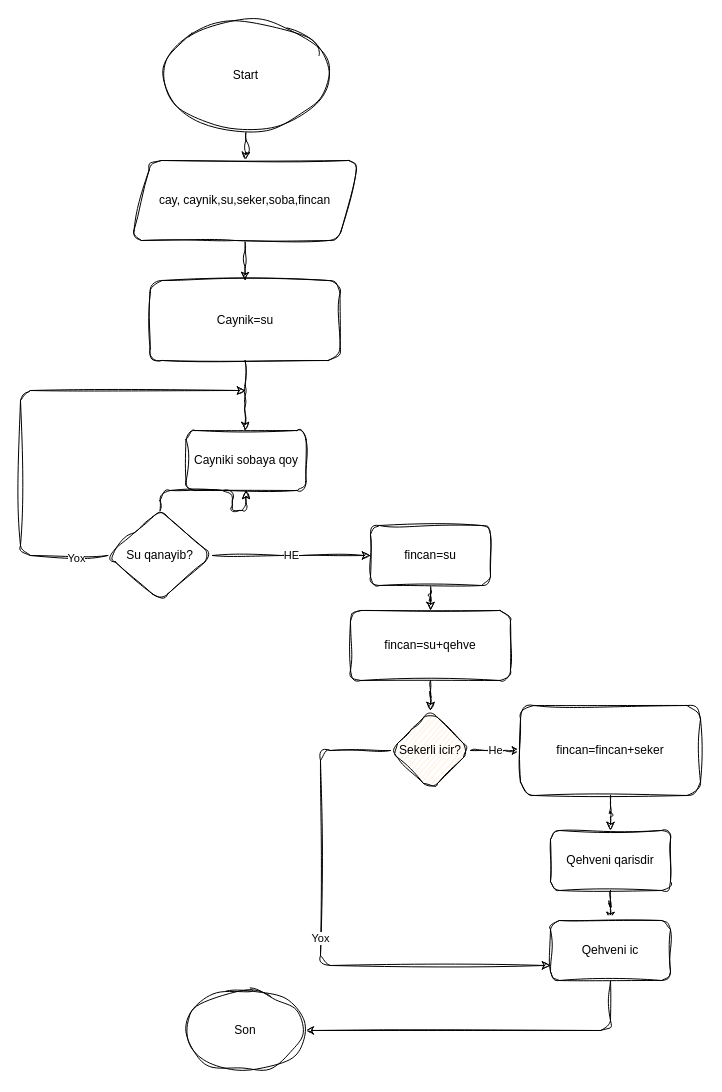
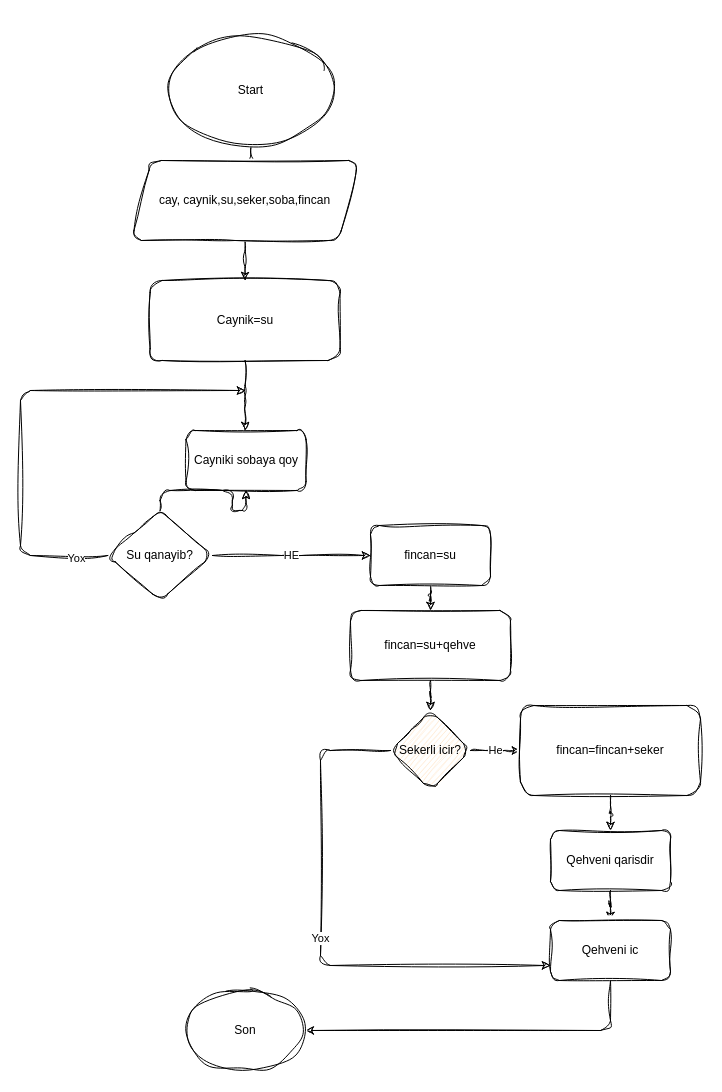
  <mxCell id="0" />
  <mxCell id="1" parent="0" />
  <mxCell id="2" value="" style="edgeStyle=orthogonalEdgeStyle;rounded=1;sketch=1;hachureGap=4;jiggle=2;curveFitting=1;orthogonalLoop=1;jettySize=auto;html=1;fontFamily=Architects Daughter;fontSource=https%3A%2F%2Ffonts.googleapis.com%2Fcss%3Ffamily%3DArchitects%2BDaughter;fontSize=16;" edge="1" parent="1" source="3" target="5"><mxGeometry relative="1" as="geometry" /></mxCell>
- <mxCell id="3" value="Start" style="ellipse;whiteSpace=wrap;html=1;sketch=1;curveFitting=1;jiggle=2;rounded=1;" vertex="1" parent="1"><mxGeometry x="163" y="20" width="165" height="110" as="geometry" /></mxCell>
+ <mxCell id="3" value="Start" style="ellipse;whiteSpace=wrap;html=1;sketch=1;curveFitting=1;jiggle=2;rounded=1;" vertex="1" parent="1"><mxGeometry x="168" y="35" width="165" height="110" as="geometry" /></mxCell>
  <mxCell id="4" style="edgeStyle=orthogonalEdgeStyle;rounded=1;sketch=1;hachureGap=4;jiggle=2;curveFitting=1;orthogonalLoop=1;jettySize=auto;html=1;entryX=0.5;entryY=0;entryDx=0;entryDy=0;fontFamily=Architects Daughter;fontSource=https%3A%2F%2Ffonts.googleapis.com%2Fcss%3Ffamily%3DArchitects%2BDaughter;fontSize=16;" edge="1" parent="1" source="5" target="7"><mxGeometry relative="1" as="geometry" /></mxCell>
  <mxCell id="5" value="cay, caynik,su,seker,soba,fincan&lt;br&gt;" style="shape=parallelogram;perimeter=parallelogramPerimeter;whiteSpace=wrap;html=1;fixedSize=1;sketch=1;curveFitting=1;jiggle=2;rounded=1;" vertex="1" parent="1"><mxGeometry x="131" y="160" width="227.25" height="80" as="geometry" /></mxCell>
  <mxCell id="6" value="" style="edgeStyle=orthogonalEdgeStyle;rounded=1;orthogonalLoop=1;jettySize=auto;html=1;sketch=1;curveFitting=1;jiggle=2;" edge="1" parent="1" source="7"><mxGeometry relative="1" as="geometry"><mxPoint x="244.62" y="430" as="targetPoint" /></mxGeometry></mxCell>
  <mxCell id="7" value="Caynik=su" style="rounded=1;whiteSpace=wrap;html=1;sketch=1;curveFitting=1;jiggle=2;" vertex="1" parent="1"><mxGeometry x="149.62" y="280" width="190" height="80" as="geometry" /></mxCell>
  <mxCell id="8" value="Cayniki sobaya qoy" style="rounded=1;whiteSpace=wrap;html=1;sketch=1;curveFitting=1;jiggle=2;" vertex="1" parent="1"><mxGeometry x="185.5" y="430" width="120" height="60" as="geometry" /></mxCell>
  <mxCell id="9" style="edgeStyle=orthogonalEdgeStyle;rounded=1;orthogonalLoop=1;jettySize=auto;html=1;sketch=1;curveFitting=1;jiggle=2;" edge="1" parent="1" source="13" target="8"><mxGeometry relative="1" as="geometry" /></mxCell>
  <mxCell id="10" value="HE" style="edgeStyle=orthogonalEdgeStyle;rounded=1;orthogonalLoop=1;jettySize=auto;html=1;sketch=1;curveFitting=1;jiggle=2;" edge="1" parent="1" source="13"><mxGeometry relative="1" as="geometry"><mxPoint x="370" y="555" as="targetPoint" /></mxGeometry></mxCell>
  <mxCell id="11" style="edgeStyle=orthogonalEdgeStyle;rounded=1;orthogonalLoop=1;jettySize=auto;html=1;sketch=1;curveFitting=1;jiggle=2;" edge="1" parent="1" source="13"><mxGeometry relative="1" as="geometry"><mxPoint x="245" y="390" as="targetPoint" /><Array as="points"><mxPoint x="20" y="555" /></Array></mxGeometry></mxCell>
  <mxCell id="12" value="Yox" style="edgeLabel;html=1;align=center;verticalAlign=middle;resizable=0;points=[];sketch=1;curveFitting=1;jiggle=2;rounded=1;" vertex="1" connectable="0" parent="11"><mxGeometry x="-0.867" y="2" relative="1" as="geometry"><mxPoint as="offset" /></mxGeometry></mxCell>
  <mxCell id="13" value="Su qanayib?" style="rhombus;whiteSpace=wrap;html=1;rounded=1;sketch=1;curveFitting=1;jiggle=2;" vertex="1" parent="1"><mxGeometry x="107.31" y="510" width="104.62" height="90" as="geometry" /></mxCell>
  <mxCell id="14" style="edgeStyle=orthogonalEdgeStyle;rounded=1;sketch=1;hachureGap=4;jiggle=2;curveFitting=1;orthogonalLoop=1;jettySize=auto;html=1;entryX=0.5;entryY=0;entryDx=0;entryDy=0;fontFamily=Architects Daughter;fontSource=https%3A%2F%2Ffonts.googleapis.com%2Fcss%3Ffamily%3DArchitects%2BDaughter;fontSize=16;" edge="1" parent="1" source="15" target="17"><mxGeometry relative="1" as="geometry" /></mxCell>
  <mxCell id="15" value="fincan=su" style="rounded=1;whiteSpace=wrap;html=1;sketch=1;curveFitting=1;jiggle=2;" vertex="1" parent="1"><mxGeometry x="370" y="525" width="120" height="60" as="geometry" /></mxCell>
  <mxCell id="16" value="" style="edgeStyle=orthogonalEdgeStyle;rounded=1;sketch=1;hachureGap=4;jiggle=2;curveFitting=1;orthogonalLoop=1;jettySize=auto;html=1;fontFamily=Architects Daughter;fontSource=https%3A%2F%2Ffonts.googleapis.com%2Fcss%3Ffamily%3DArchitects%2BDaughter;fontSize=16;" edge="1" parent="1" source="17" target="20"><mxGeometry relative="1" as="geometry" /></mxCell>
  <mxCell id="17" value="fincan=su+qehve" style="rounded=1;whiteSpace=wrap;html=1;sketch=1;curveFitting=1;jiggle=2;" vertex="1" parent="1"><mxGeometry x="350" y="610" width="160" height="70" as="geometry" /></mxCell>
  <mxCell id="18" value="He" style="edgeStyle=orthogonalEdgeStyle;rounded=1;orthogonalLoop=1;jettySize=auto;html=1;sketch=1;curveFitting=1;jiggle=2;" edge="1" parent="1" source="20"><mxGeometry relative="1" as="geometry"><mxPoint x="520" y="750" as="targetPoint" /></mxGeometry></mxCell>
  <mxCell id="19" value="Yox" style="edgeStyle=orthogonalEdgeStyle;rounded=1;orthogonalLoop=1;jettySize=auto;html=1;entryX=0;entryY=0.75;entryDx=0;entryDy=0;sketch=1;curveFitting=1;jiggle=2;" edge="1" parent="1" source="20" target="26"><mxGeometry relative="1" as="geometry"><mxPoint x="320" y="750" as="targetPoint" /><Array as="points"><mxPoint x="320" y="750" /><mxPoint x="320" y="965" /></Array></mxGeometry></mxCell>
  <mxCell id="20" value="Sekerli icir?" style="rhombus;whiteSpace=wrap;html=1;sketch=1;curveFitting=1;jiggle=2;rounded=1;fillColor=#ffe6cc;" vertex="1" parent="1"><mxGeometry x="390" y="710" width="80" height="80" as="geometry" /></mxCell>
  <mxCell id="21" style="edgeStyle=orthogonalEdgeStyle;rounded=1;orthogonalLoop=1;jettySize=auto;html=1;entryX=0.5;entryY=0;entryDx=0;entryDy=0;sketch=1;curveFitting=1;jiggle=2;" edge="1" parent="1" source="22" target="24"><mxGeometry relative="1" as="geometry"><mxPoint x="570" y="810" as="targetPoint" /><Array as="points" /></mxGeometry></mxCell>
  <mxCell id="22" value="fincan=fincan+seker" style="rounded=1;whiteSpace=wrap;html=1;sketch=1;curveFitting=1;jiggle=2;" vertex="1" parent="1"><mxGeometry x="520" y="705" width="180" height="90" as="geometry" /></mxCell>
  <mxCell id="23" style="edgeStyle=orthogonalEdgeStyle;rounded=1;orthogonalLoop=1;jettySize=auto;html=1;entryX=0.5;entryY=0;entryDx=0;entryDy=0;sketch=1;curveFitting=1;jiggle=2;" edge="1" parent="1" source="24" target="26"><mxGeometry relative="1" as="geometry"><mxPoint x="580" y="920" as="targetPoint" /><Array as="points" /></mxGeometry></mxCell>
  <mxCell id="24" value="Qehveni qarisdir" style="rounded=1;whiteSpace=wrap;html=1;sketch=1;curveFitting=1;jiggle=2;" vertex="1" parent="1"><mxGeometry x="550" y="830" width="120" height="60" as="geometry" /></mxCell>
  <mxCell id="25" style="edgeStyle=orthogonalEdgeStyle;rounded=1;orthogonalLoop=1;jettySize=auto;html=1;exitX=0.5;exitY=1;exitDx=0;exitDy=0;sketch=1;curveFitting=1;jiggle=2;" edge="1" parent="1" source="26" target="27"><mxGeometry relative="1" as="geometry"><mxPoint x="400" y="1030" as="targetPoint" /><Array as="points"><mxPoint x="610" y="1030" /></Array></mxGeometry></mxCell>
  <mxCell id="26" value="Qehveni ic" style="rounded=1;whiteSpace=wrap;html=1;sketch=1;curveFitting=1;jiggle=2;" vertex="1" parent="1"><mxGeometry x="550" y="920" width="120" height="60" as="geometry" /></mxCell>
  <mxCell id="27" value="Son" style="ellipse;whiteSpace=wrap;html=1;sketch=1;curveFitting=1;jiggle=2;rounded=1;" vertex="1" parent="1"><mxGeometry x="184.62" y="990" width="120" height="80" as="geometry" /></mxCell>
